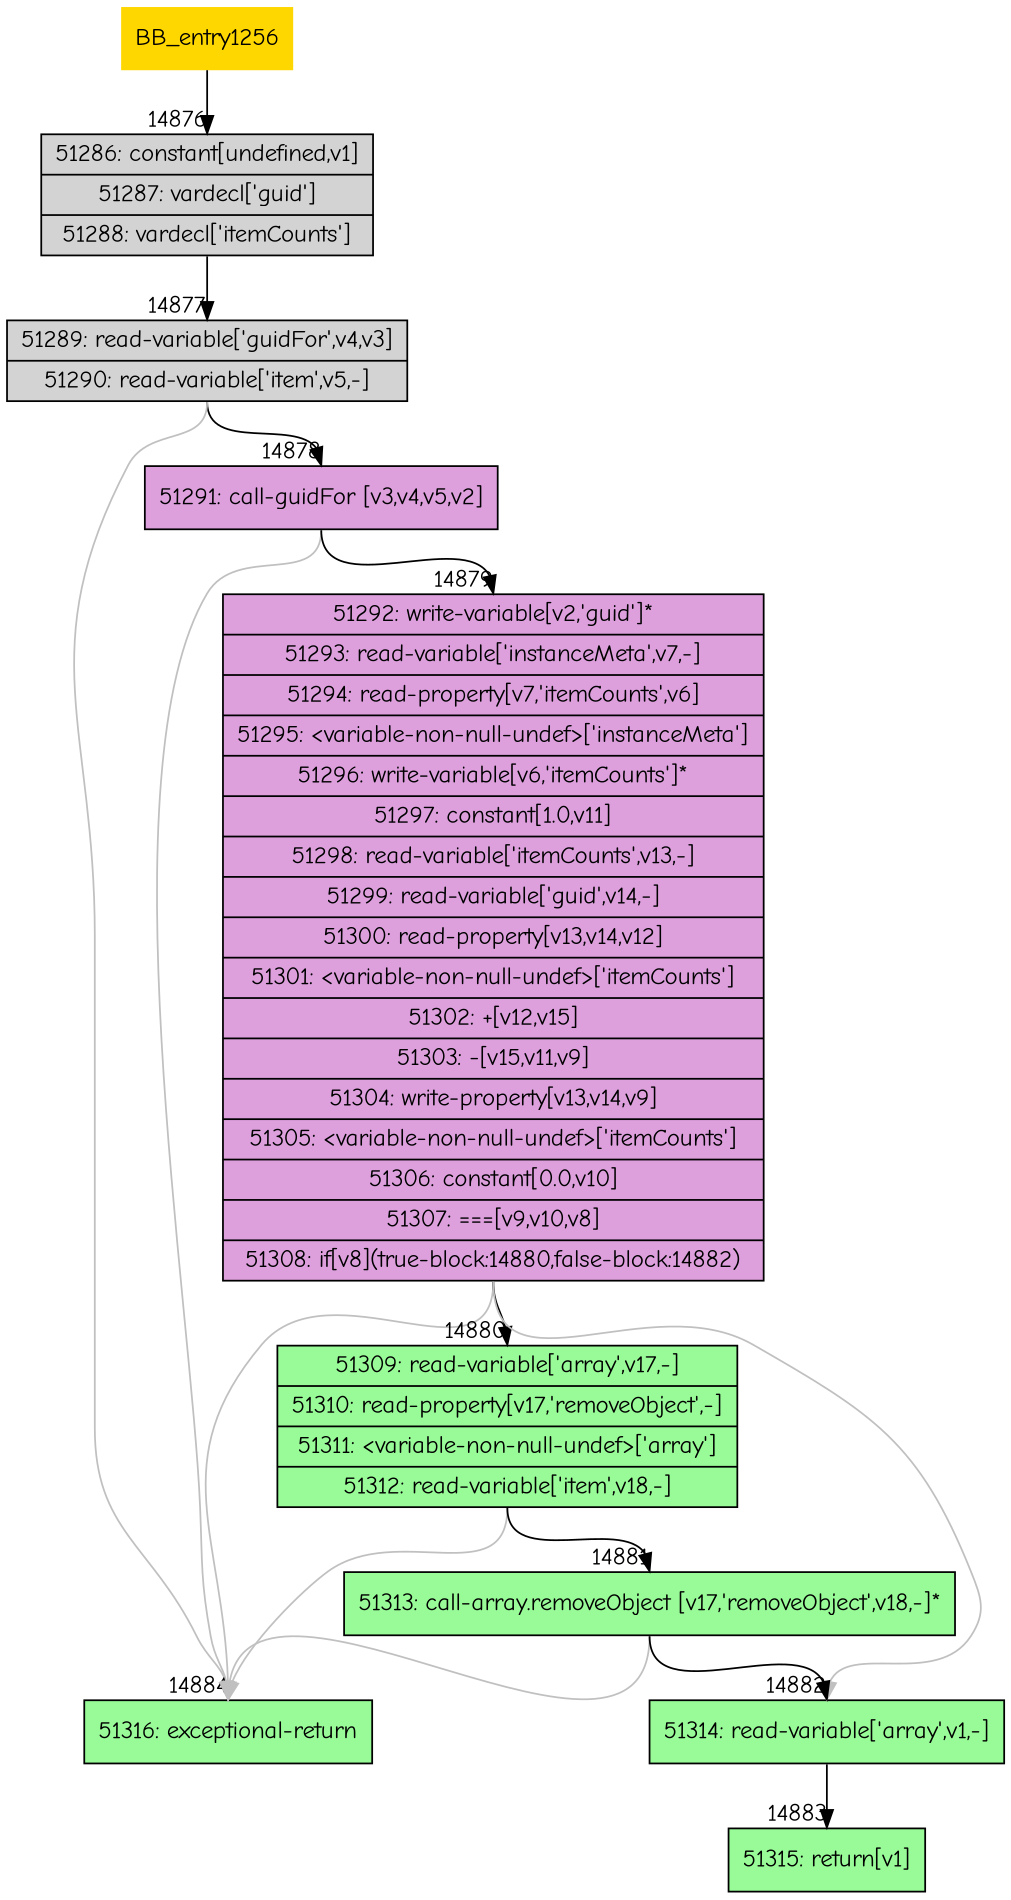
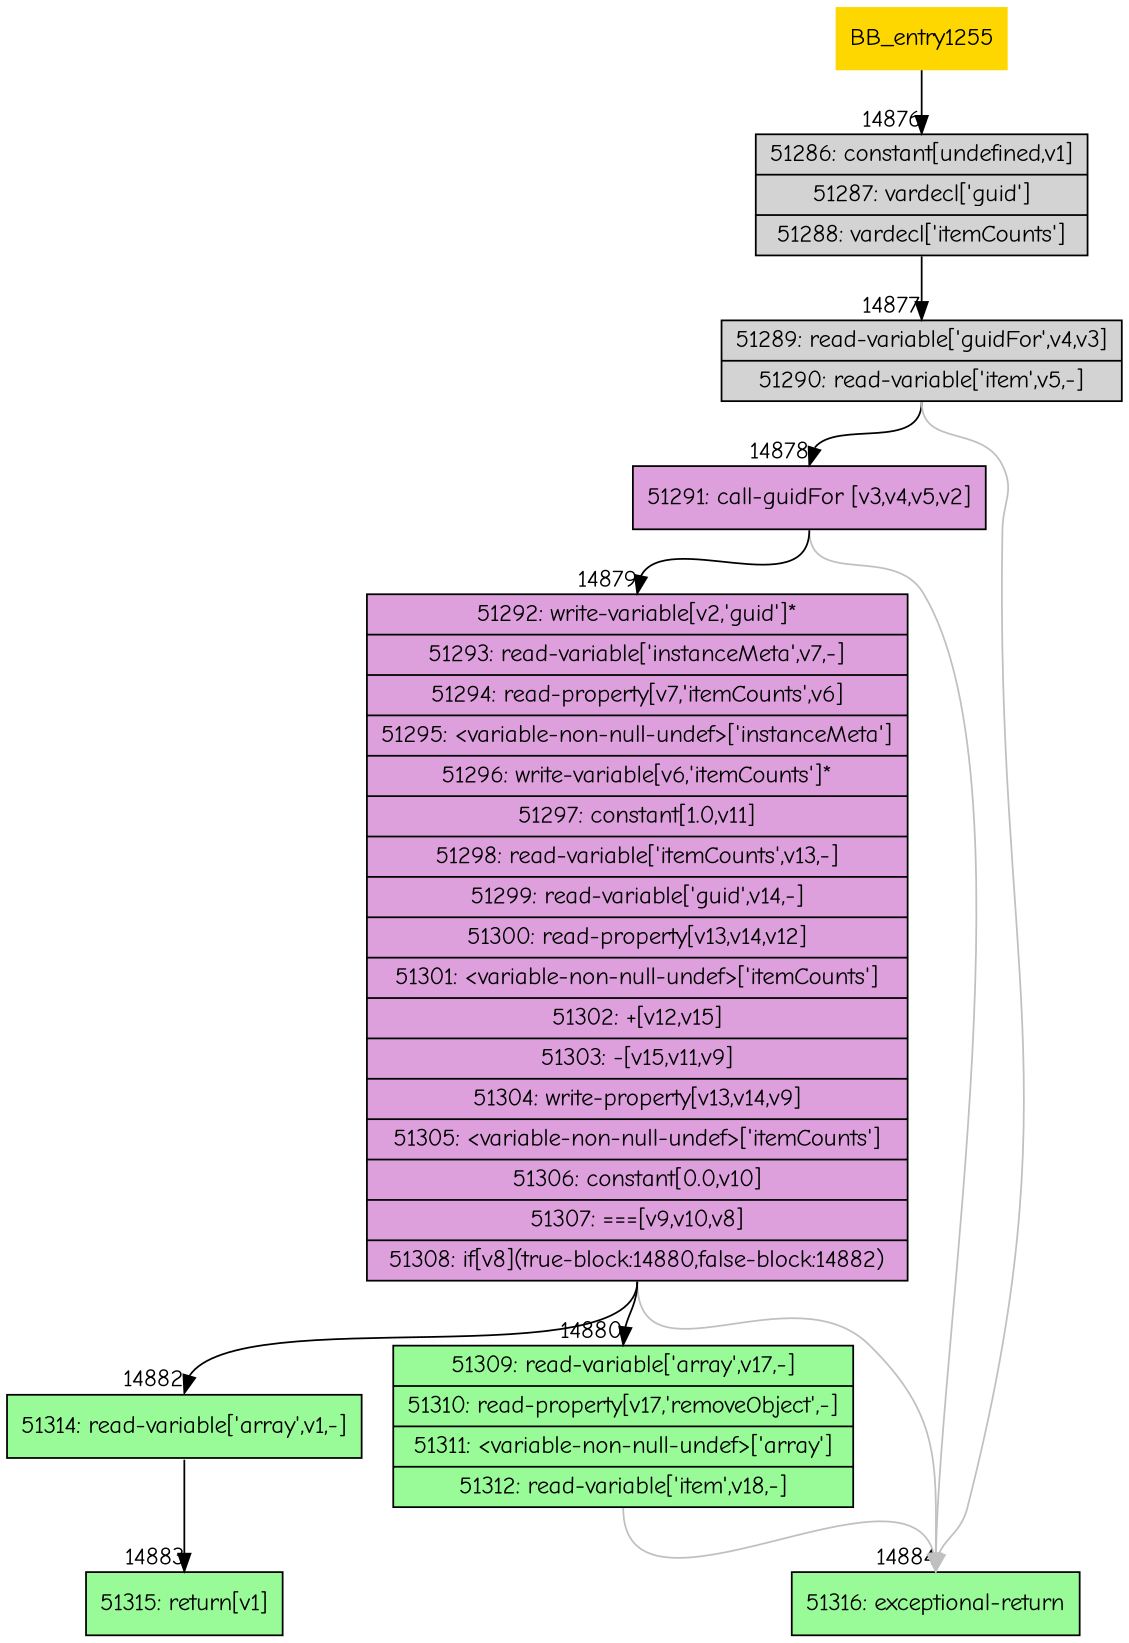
  digraph {
    fontname="Comic Neue"
    rankdir=TD
    node [fillcolor=palegreen fontname="Comic Neue" shape=record style=filled]
    edge [fontname="Comic Neue" headport=n tailport=s]
-   BB_entry1255 [fillcolor=gold shape=none label=BB_entry1256]
+   BB_entry1255 [fillcolor=gold shape=none]
    n2 [fillcolor=lightgrey label="{51286: constant[undefined,v1]|51287: vardecl['guid']|51288: vardecl['itemCounts']}"]
    n3 [fillcolor=lightgrey label="{51289: read-variable['guidFor',v4,v3]|51290: read-variable['item',v5,-]}"]
    n4 [fillcolor=plum label="{51291: call-guidFor [v3,v4,v5,v2]}"]
    n5 [label="{51316: exceptional-return}"]
    n6 [fillcolor=plum label="{51292: write-variable[v2,'guid']*|51293: read-variable['instanceMeta',v7,-]|51294: read-property[v7,'itemCounts',v6]|51295: \<variable-non-null-undef\>['instanceMeta']|51296: write-variable[v6,'itemCounts']*|51297: constant[1.0,v11]|51298: read-variable['itemCounts',v13,-]|51299: read-variable['guid',v14,-]|51300: read-property[v13,v14,v12]|51301: \<variable-non-null-undef\>['itemCounts']|51302: +[v12,v15]|51303: -[v15,v11,v9]|51304: write-property[v13,v14,v9]|51305: \<variable-non-null-undef\>['itemCounts']|51306: constant[0.0,v10]|51307: ===[v9,v10,v8]|51308: if[v8](true-block:14880,false-block:14882)}"]
    n7 [label="{51309: read-variable['array',v17,-]|51310: read-property[v17,'removeObject',-]|51311: \<variable-non-null-undef\>['array']|51312: read-variable['item',v18,-]}"]
    n8 [label="{51314: read-variable['array',v1,-]}"]
-   n9 [label="{51313: call-array.removeObject [v17,'removeObject',v18,-]*}"]
    n10 [label="{51315: return[v1]}"]
    BB_entry1255 -> n2 [headlabel="    14876"]
    n2 -> n3 [headlabel="      14877"]
    n3 -> n4 [headlabel="      14878"]
    n3 -> n5 [color=gray headlabel="      14884"]
    n4 -> n5 [color=gray]
    n4 -> n6 [headlabel="      14879"]
    n6 -> n5 [color=gray]
    n6 -> n7 [headlabel="      14880"]
-   n6 -> n8 [headlabel="      14882" color=gray]
+   n6 -> n8 [headlabel="      14882"]
    n7 -> n5 [color=gray]
-   n7 -> n9 [headlabel="      14881"]
    n8 -> n10 [headlabel="      14883"]
-   n9 -> n5 [color=gray]
-   n9 -> n8
  }
